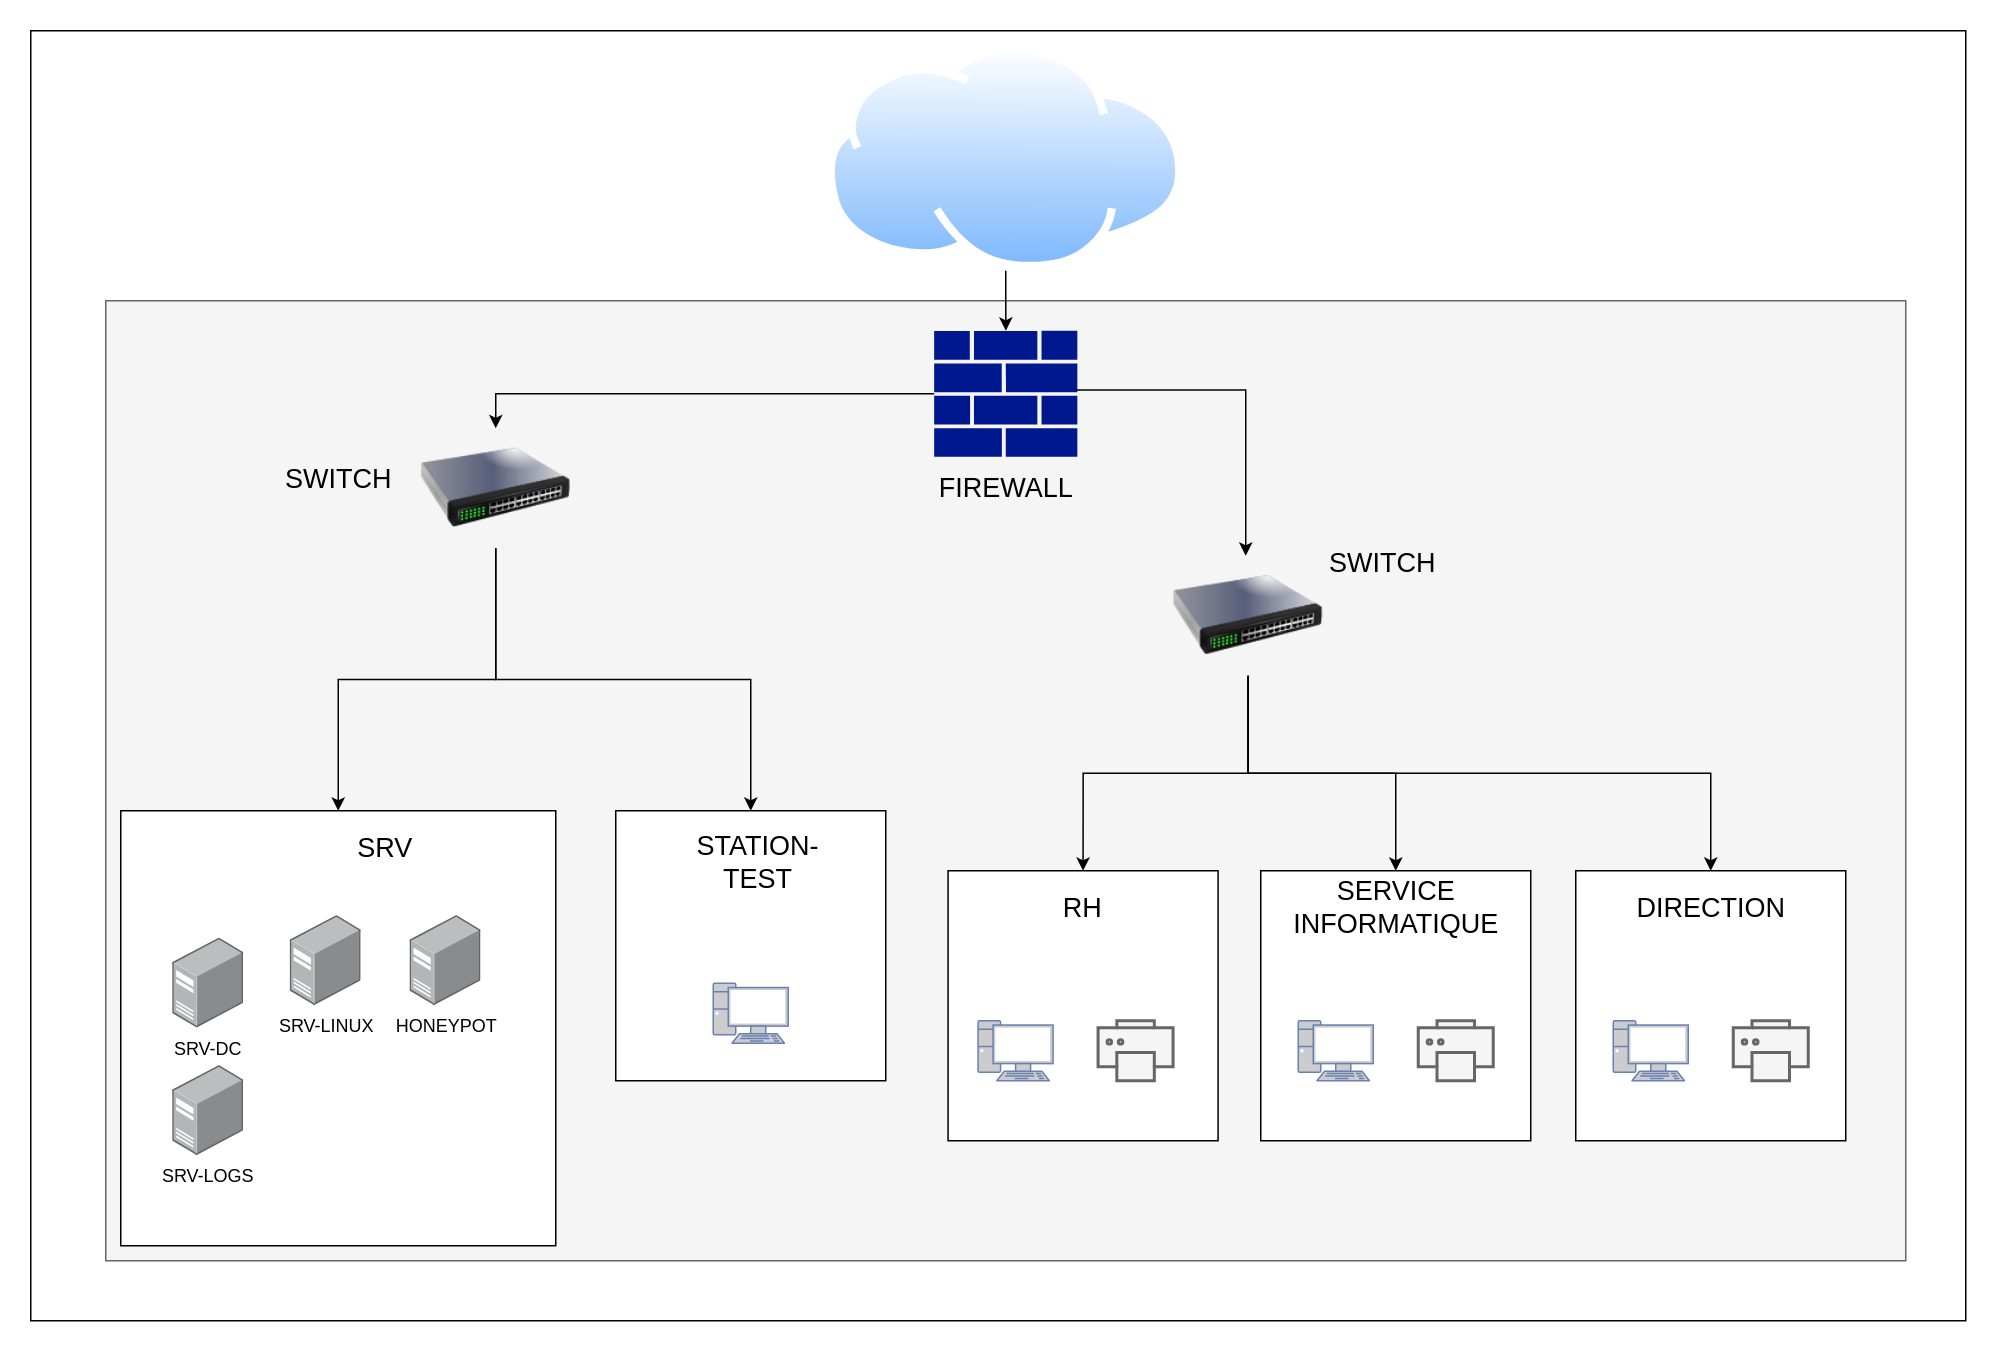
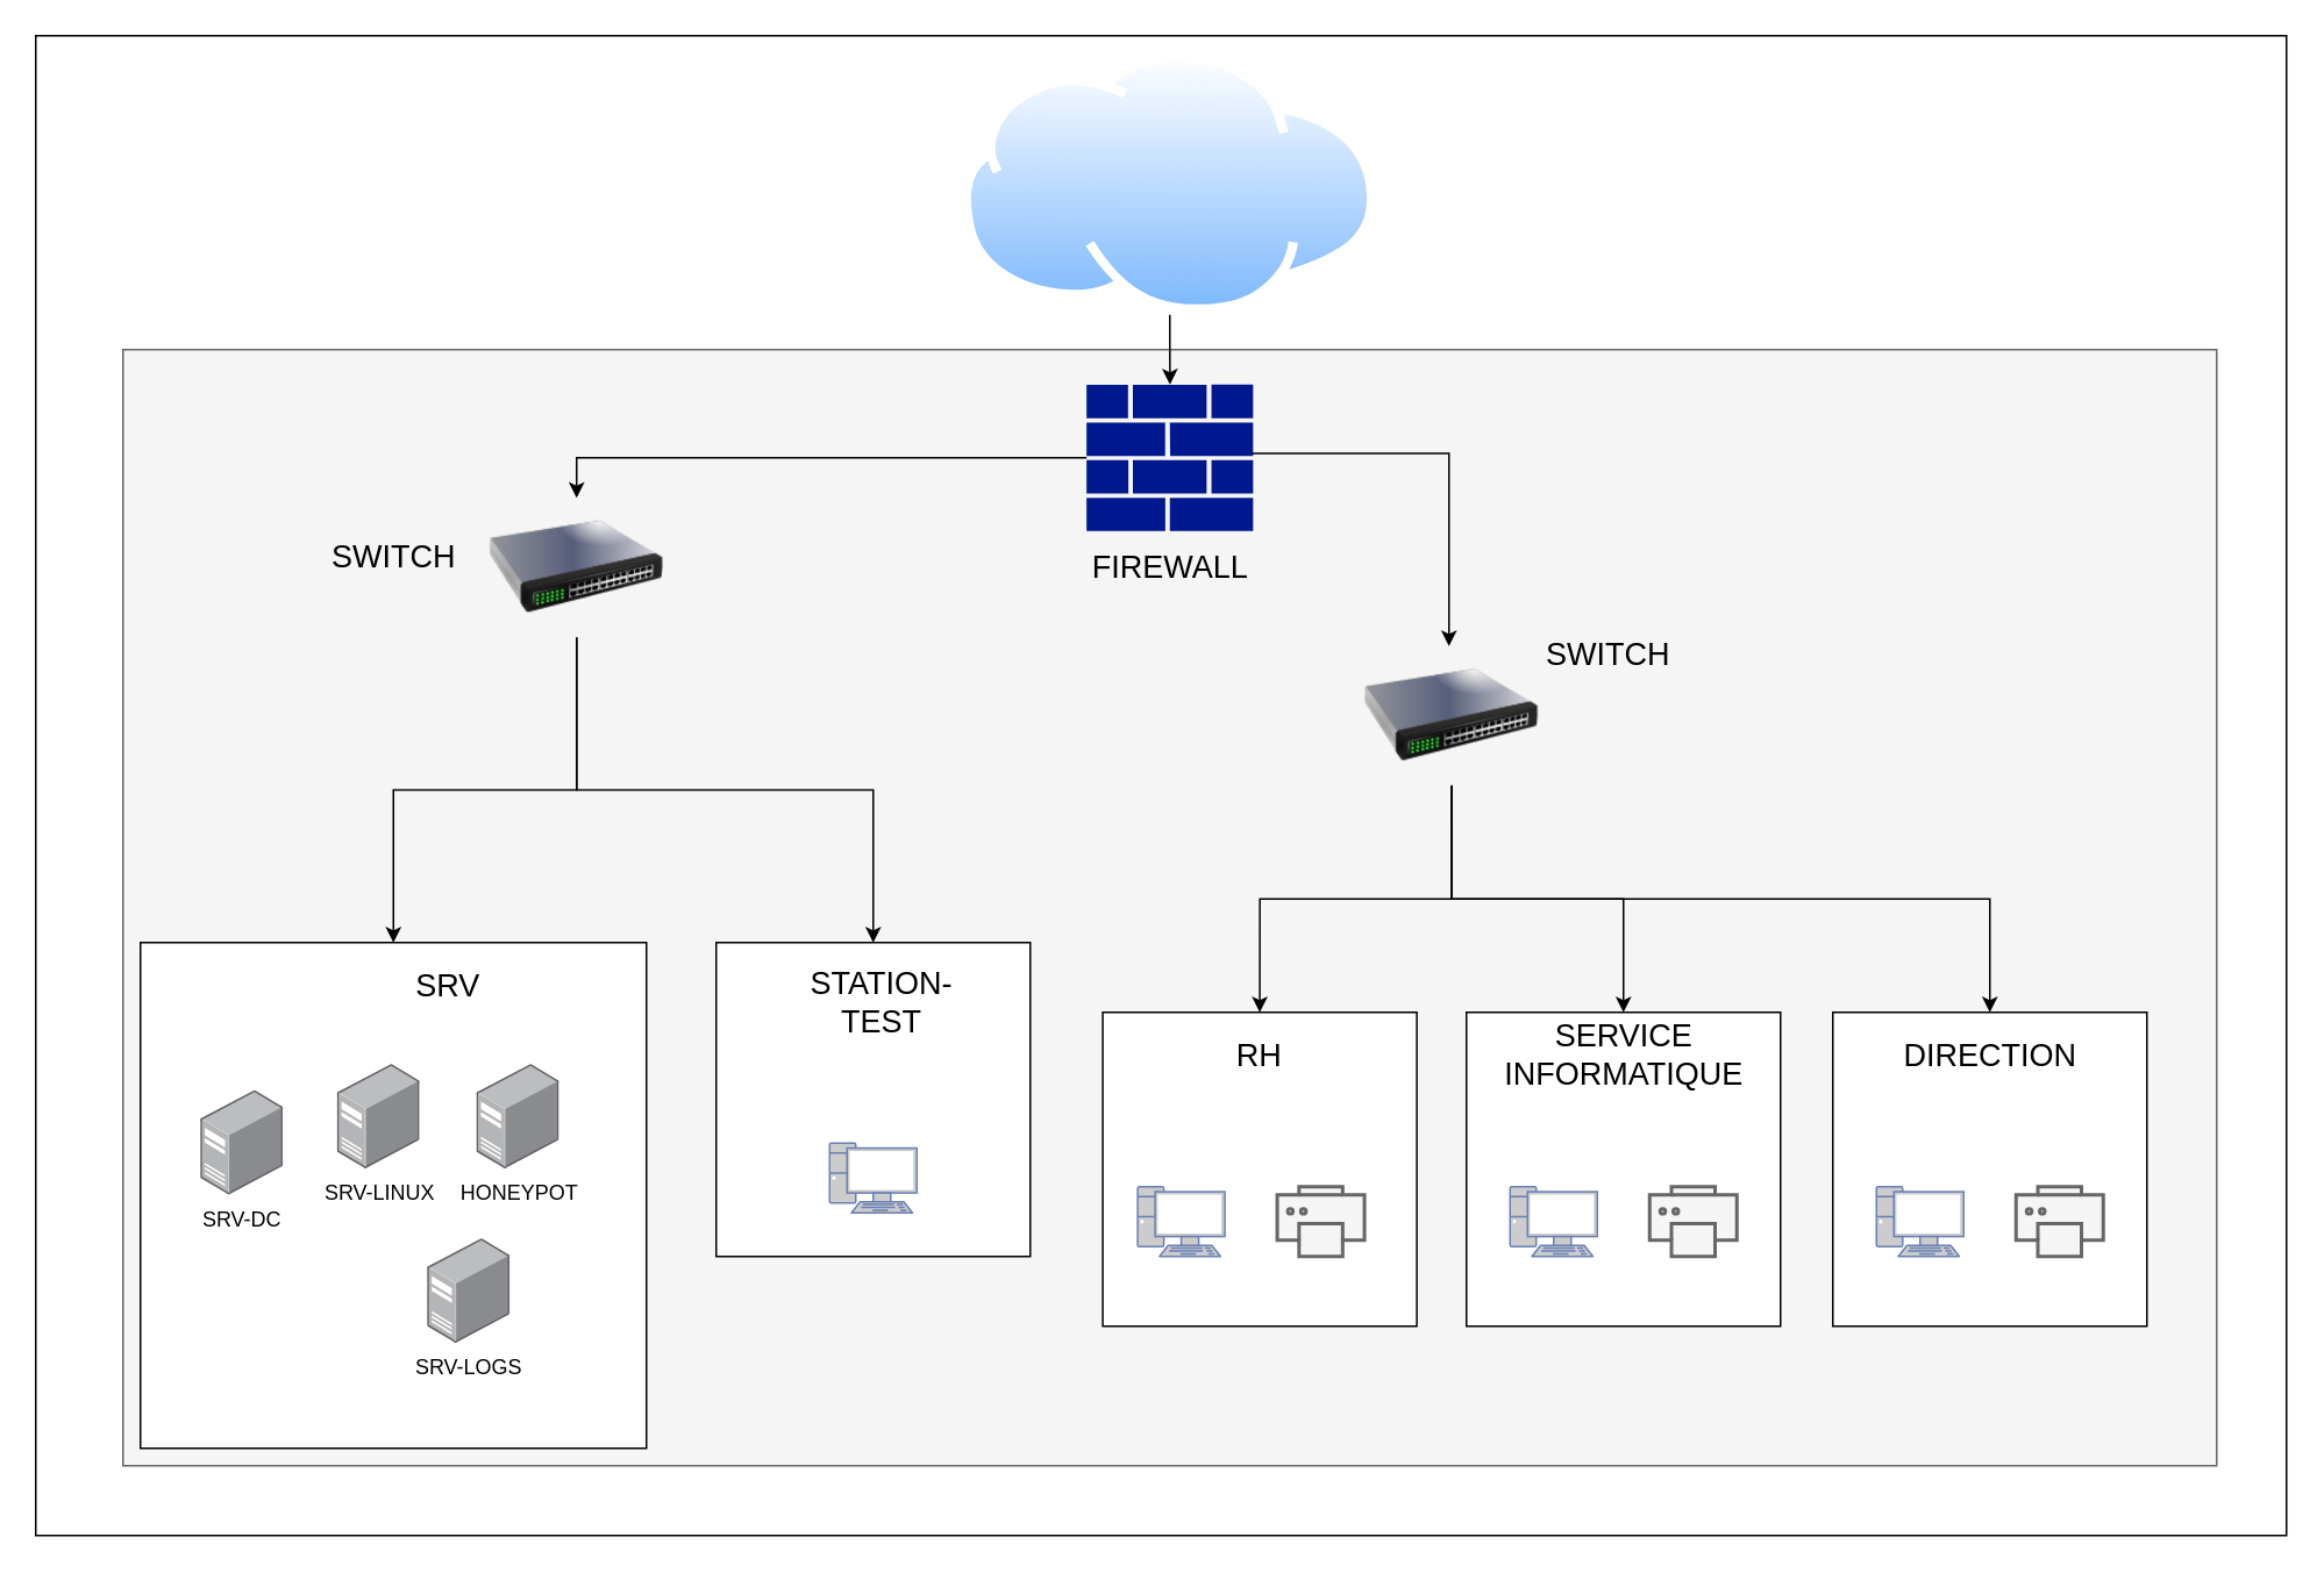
  <mxCell id="0" />
  <mxCell id="1" parent="0" />
  <mxCell id="2" value="" style="rounded=0;whiteSpace=wrap;html=1;" vertex="1" parent="1"><mxGeometry x="20" y="20" width="1290" height="860" as="geometry" /></mxCell>
  <mxCell id="3" value="" style="rounded=0;whiteSpace=wrap;html=1;fillColor=#f5f5f5;fontColor=#333333;strokeColor=#666666;" vertex="1" parent="1"><mxGeometry x="70" y="200" width="1200" height="640" as="geometry" /></mxCell>
  <mxCell id="4" style="edgeStyle=orthogonalEdgeStyle;rounded=0;orthogonalLoop=1;jettySize=auto;html=1;exitX=0.5;exitY=1;exitDx=0;exitDy=0;" edge="1" parent="1" source="5" target="11"><mxGeometry relative="1" as="geometry" /></mxCell>
  <mxCell id="5" value="" style="image;aspect=fixed;perimeter=ellipsePerimeter;html=1;align=center;shadow=0;dashed=0;spacingTop=3;image=img/lib/active_directory/internet_cloud.svg;" vertex="1" parent="1"><mxGeometry x="550.95" y="30" width="238.1" height="150" as="geometry" /></mxCell>
  <mxCell id="6" value="" style="whiteSpace=wrap;html=1;aspect=fixed;" vertex="1" parent="1"><mxGeometry x="80" y="540" width="290" height="290" as="geometry" /></mxCell>
  <mxCell id="7" value="" style="whiteSpace=wrap;html=1;aspect=fixed;" vertex="1" parent="1"><mxGeometry x="410" y="540" width="180" height="180" as="geometry" /></mxCell>
  <mxCell id="8" value="" style="whiteSpace=wrap;html=1;aspect=fixed;" vertex="1" parent="1"><mxGeometry x="631.55" y="580" width="180" height="180" as="geometry" /></mxCell>
  <mxCell id="9" value="" style="whiteSpace=wrap;html=1;aspect=fixed;" vertex="1" parent="1"><mxGeometry x="840" y="580" width="180" height="180" as="geometry" /></mxCell>
  <mxCell id="10" style="edgeStyle=orthogonalEdgeStyle;rounded=0;orthogonalLoop=1;jettySize=auto;html=1;exitX=0;exitY=0.5;exitDx=0;exitDy=0;exitPerimeter=0;entryX=0.5;entryY=0;entryDx=0;entryDy=0;" edge="1" parent="1" source="11" target="32"><mxGeometry relative="1" as="geometry" /></mxCell>
  <mxCell id="11" value="" style="sketch=0;aspect=fixed;pointerEvents=1;shadow=0;dashed=0;html=1;strokeColor=none;labelPosition=center;verticalLabelPosition=bottom;verticalAlign=top;align=center;fillColor=#00188D;shape=mxgraph.mscae.enterprise.firewall" vertex="1" parent="1"><mxGeometry x="622.27" y="220" width="95.45" height="84" as="geometry" /></mxCell>
  <mxCell id="12" style="edgeStyle=orthogonalEdgeStyle;rounded=0;orthogonalLoop=1;jettySize=auto;html=1;exitX=0.5;exitY=1;exitDx=0;exitDy=0;entryX=0.5;entryY=0;entryDx=0;entryDy=0;" edge="1" parent="1" source="15" target="8"><mxGeometry relative="1" as="geometry" /></mxCell>
  <mxCell id="13" style="edgeStyle=orthogonalEdgeStyle;rounded=0;orthogonalLoop=1;jettySize=auto;html=1;exitX=0.5;exitY=1;exitDx=0;exitDy=0;entryX=0.5;entryY=0;entryDx=0;entryDy=0;" edge="1" parent="1" source="15" target="27"><mxGeometry relative="1" as="geometry" /></mxCell>
  <mxCell id="14" style="edgeStyle=orthogonalEdgeStyle;rounded=0;orthogonalLoop=1;jettySize=auto;html=1;exitX=0.5;exitY=1;exitDx=0;exitDy=0;" edge="1" parent="1" source="15" target="9"><mxGeometry relative="1" as="geometry" /></mxCell>
  <mxCell id="15" value="" style="image;html=1;image=img/lib/clip_art/networking/Switch_128x128.png" vertex="1" parent="1"><mxGeometry x="781.55" y="370" width="100" height="80" as="geometry" /></mxCell>
  <mxCell id="16" value="" style="fontColor=#0066CC;verticalAlign=top;verticalLabelPosition=bottom;labelPosition=center;align=center;html=1;outlineConnect=0;fillColor=#CCCCCC;strokeColor=#6881B3;gradientColor=none;gradientDirection=north;strokeWidth=2;shape=mxgraph.networks.pc;" vertex="1" parent="1"><mxGeometry x="651.55" y="680" width="50" height="40" as="geometry" /></mxCell>
  <mxCell id="17" value="" style="html=1;verticalLabelPosition=bottom;align=center;labelBackgroundColor=#ffffff;verticalAlign=top;strokeWidth=2;strokeColor=#666666;shadow=0;dashed=0;shape=mxgraph.ios7.icons.printer;fillColor=#f5f5f5;fontColor=#333333;" vertex="1" parent="1"><mxGeometry x="731.55" y="680" width="50" height="40" as="geometry" /></mxCell>
  <mxCell id="18" value="" style="fontColor=#0066CC;verticalAlign=top;verticalLabelPosition=bottom;labelPosition=center;align=center;html=1;outlineConnect=0;fillColor=#CCCCCC;strokeColor=#6881B3;gradientColor=none;gradientDirection=north;strokeWidth=2;shape=mxgraph.networks.pc;" vertex="1" parent="1"><mxGeometry x="865" y="680" width="50" height="40" as="geometry" /></mxCell>
  <mxCell id="19" value="" style="html=1;verticalLabelPosition=bottom;align=center;labelBackgroundColor=#ffffff;verticalAlign=top;strokeWidth=2;strokeColor=#666666;shadow=0;dashed=0;shape=mxgraph.ios7.icons.printer;fillColor=#f5f5f5;fontColor=#333333;" vertex="1" parent="1"><mxGeometry x="945" y="680" width="50" height="40" as="geometry" /></mxCell>
  <mxCell id="20" value="" style="fontColor=#0066CC;verticalAlign=top;verticalLabelPosition=bottom;labelPosition=center;align=center;html=1;outlineConnect=0;fillColor=#CCCCCC;strokeColor=#6881B3;gradientColor=none;gradientDirection=north;strokeWidth=2;shape=mxgraph.networks.pc;" vertex="1" parent="1"><mxGeometry x="475" y="655" width="50" height="40" as="geometry" /></mxCell>
  <mxCell id="21" style="edgeStyle=orthogonalEdgeStyle;rounded=0;orthogonalLoop=1;jettySize=auto;html=1;exitX=0.992;exitY=0.47;exitDx=0;exitDy=0;exitPerimeter=0;" edge="1" parent="1" source="11" target="15"><mxGeometry relative="1" as="geometry"><mxPoint x="720" y="260" as="sourcePoint" /><mxPoint x="989" y="434" as="targetPoint" /><Array as="points"><mxPoint x="830" y="259" /></Array></mxGeometry></mxCell>
  <mxCell id="22" value="SRV-DC" style="image;points=[];aspect=fixed;html=1;align=center;shadow=0;dashed=0;image=img/lib/allied_telesis/computer_and_terminals/Server_Desktop.svg;" vertex="1" parent="1"><mxGeometry x="114.78" y="625" width="47.33" height="60" as="geometry" /></mxCell>
  <mxCell id="23" value="&lt;font style=&quot;font-size: 18px;&quot;&gt;SRV&lt;/font&gt;" style="text;html=1;align=center;verticalAlign=middle;whiteSpace=wrap;rounded=0;" vertex="1" parent="1"><mxGeometry x="218.11" y="550" width="76.89" height="30" as="geometry" /></mxCell>
  <mxCell id="24" value="&lt;span style=&quot;font-size: 18px;&quot;&gt;SWITCH&lt;/span&gt;" style="text;html=1;align=center;verticalAlign=middle;whiteSpace=wrap;rounded=0;" vertex="1" parent="1"><mxGeometry x="186.55" y="304" width="76.89" height="30" as="geometry" /></mxCell>
  <mxCell id="25" value="&lt;span style=&quot;font-size: 18px;&quot;&gt;SWITCH&lt;/span&gt;" style="text;html=1;align=center;verticalAlign=middle;whiteSpace=wrap;rounded=0;" vertex="1" parent="1"><mxGeometry x="883.11" y="360" width="76.89" height="30" as="geometry" /></mxCell>
  <mxCell id="26" value="&lt;span style=&quot;font-size: 18px;&quot;&gt;FIREWALL&lt;/span&gt;" style="text;html=1;align=center;verticalAlign=middle;whiteSpace=wrap;rounded=0;" vertex="1" parent="1"><mxGeometry x="631.55" y="310" width="76.89" height="30" as="geometry" /></mxCell>
  <mxCell id="27" value="" style="whiteSpace=wrap;html=1;aspect=fixed;" vertex="1" parent="1"><mxGeometry x="1050" y="580" width="180" height="180" as="geometry" /></mxCell>
  <mxCell id="28" value="" style="fontColor=#0066CC;verticalAlign=top;verticalLabelPosition=bottom;labelPosition=center;align=center;html=1;outlineConnect=0;fillColor=#CCCCCC;strokeColor=#6881B3;gradientColor=none;gradientDirection=north;strokeWidth=2;shape=mxgraph.networks.pc;" vertex="1" parent="1"><mxGeometry x="1075" y="680" width="50" height="40" as="geometry" /></mxCell>
  <mxCell id="29" value="" style="html=1;verticalLabelPosition=bottom;align=center;labelBackgroundColor=#ffffff;verticalAlign=top;strokeWidth=2;strokeColor=#666666;shadow=0;dashed=0;shape=mxgraph.ios7.icons.printer;fillColor=#f5f5f5;fontColor=#333333;" vertex="1" parent="1"><mxGeometry x="1155" y="680" width="50" height="40" as="geometry" /></mxCell>
  <mxCell id="30" style="edgeStyle=orthogonalEdgeStyle;rounded=0;orthogonalLoop=1;jettySize=auto;html=1;exitX=0.5;exitY=1;exitDx=0;exitDy=0;entryX=0.5;entryY=0;entryDx=0;entryDy=0;" edge="1" parent="1" source="32" target="6"><mxGeometry relative="1" as="geometry" /></mxCell>
  <mxCell id="31" style="edgeStyle=orthogonalEdgeStyle;rounded=0;orthogonalLoop=1;jettySize=auto;html=1;exitX=0.5;exitY=1;exitDx=0;exitDy=0;entryX=0.5;entryY=0;entryDx=0;entryDy=0;" edge="1" parent="1" source="32" target="7"><mxGeometry relative="1" as="geometry" /></mxCell>
  <mxCell id="32" value="" style="image;html=1;image=img/lib/clip_art/networking/Switch_128x128.png" vertex="1" parent="1"><mxGeometry x="280" y="285" width="100" height="80" as="geometry" /></mxCell>
  <mxCell id="33" value="&lt;span style=&quot;font-size: 18px;&quot;&gt;DIRECTION&lt;/span&gt;" style="text;html=1;align=center;verticalAlign=middle;whiteSpace=wrap;rounded=0;" vertex="1" parent="1"><mxGeometry x="1101.56" y="590" width="76.89" height="30" as="geometry" /></mxCell>
  <mxCell id="34" value="&lt;span style=&quot;font-size: 18px;&quot;&gt;SERVICE&lt;/span&gt;&lt;div&gt;&lt;span style=&quot;font-size: 18px;&quot;&gt;INFORMATIQUE&lt;/span&gt;&lt;/div&gt;" style="text;html=1;align=center;verticalAlign=middle;whiteSpace=wrap;rounded=0;" vertex="1" parent="1"><mxGeometry x="891.56" y="590" width="76.89" height="30" as="geometry" /></mxCell>
  <mxCell id="35" value="&lt;span style=&quot;font-size: 18px;&quot;&gt;R&lt;/span&gt;&lt;span style=&quot;color: rgba(0, 0, 0, 0); font-family: monospace; font-size: 0px; text-align: start; text-wrap: nowrap;&quot;&gt;%3CmxGraphModel%3E%3Croot%3E%3CmxCell%20id%3D%220%22%2F%3E%3CmxCell%20id%3D%221%22%20parent%3D%220%22%2F%3E%3CmxCell%20id%3D%222%22%20value%3D%22%26lt%3Bfont%20style%3D%26quot%3Bfont-size%3A%2018px%3B%26quot%3B%26gt%3BSRV%26lt%3B%2Ffont%26gt%3B%22%20style%3D%22text%3Bhtml%3D1%3Balign%3Dcenter%3BverticalAlign%3Dmiddle%3BwhiteSpace%3Dwrap%3Brounded%3D0%3B%22%20vertex%3D%221%22%20parent%3D%221%22%3E%3CmxGeometry%20x%3D%22-496.89%22%20y%3D%22590%22%20width%3D%2276.89%22%20height%3D%2230%22%20as%3D%22geometry%22%2F%3E%3C%2FmxCell%3E%3C%2Froot%3E%3C%2FmxGraphModel%3E&lt;/span&gt;&lt;span style=&quot;font-size: 18px;&quot;&gt;H&lt;/span&gt;&lt;span style=&quot;color: rgba(0, 0, 0, 0); font-family: monospace; font-size: 0px; text-align: start; text-wrap: nowrap;&quot;&gt;%3CmxGraphModel%3E%3Croot%3E%3CmxCell%20id%3D%220%22%2F%3E%3CmxCell%20id%3D%221%22%20parent%3D%220%22%2F%3E%3CmxCell%20id%3D%222%22%20value%3D%22%26lt%3Bfont%20style%3D%26quot%3Bfont-size%3A%2018px%3B%26quot%3B%26gt%3BSRV%26lt%3B%2Ffont%26gt%3B%22%20style%3D%22text%3Bhtml%3D1%3Balign%3Dcenter%3BverticalAlign%3Dmiddle%3BwhiteSpace%3Dwrap%3Brounded%3D0%3B%22%20vertex%3D%221%22%20parent%3D%221%22%3E%3CmxGeometry%20x%3D%22-496.89%22%20y%3D%22590%22%20width%3D%2276.89%22%20height%3D%2230%22%20as%3D%22geometry%22%2F%3E%3C%2FmxCell%3E%3C%2Froot%3E%3C%2FmxGraphModel%3E&lt;/span&gt;" style="text;html=1;align=center;verticalAlign=middle;whiteSpace=wrap;rounded=0;" vertex="1" parent="1"><mxGeometry x="683.11" y="590" width="76.89" height="30" as="geometry" /></mxCell>
  <mxCell id="36" value="&lt;span style=&quot;font-size: 18px;&quot;&gt;STATION-&lt;/span&gt;&lt;div&gt;&lt;span style=&quot;font-size: 18px;&quot;&gt;TEST&lt;/span&gt;&lt;/div&gt;" style="text;html=1;align=center;verticalAlign=middle;whiteSpace=wrap;rounded=0;" vertex="1" parent="1"><mxGeometry x="430" y="560" width="150" height="30" as="geometry" /></mxCell>
  <mxCell id="37" value="SRV-LINUX&lt;div&gt;&lt;br&gt;&lt;/div&gt;" style="image;points=[];aspect=fixed;html=1;align=center;shadow=0;dashed=0;image=img/lib/allied_telesis/computer_and_terminals/Server_Desktop.svg;" vertex="1" parent="1"><mxGeometry x="193.11" y="610" width="47.33" height="60" as="geometry" /></mxCell>
  <mxCell id="38" value="&lt;div&gt;HONEYPOT&lt;/div&gt;" style="image;points=[];aspect=fixed;html=1;align=center;shadow=0;dashed=0;image=img/lib/allied_telesis/computer_and_terminals/Server_Desktop.svg;" vertex="1" parent="1"><mxGeometry x="273" y="610" width="47.33" height="60" as="geometry" /></mxCell>
- <mxCell id="39" value="&lt;div&gt;SRV-LOGS&lt;/div&gt;&lt;div&gt;&lt;br&gt;&lt;/div&gt;" style="image;points=[];aspect=fixed;html=1;align=center;shadow=0;dashed=0;image=img/lib/allied_telesis/computer_and_terminals/Server_Desktop.svg;" vertex="1" parent="1"><mxGeometry x="114.78" y="710" width="47.33" height="60" as="geometry" /></mxCell>
+ <mxCell id="39" value="&lt;div&gt;SRV-LOGS&lt;/div&gt;&lt;div&gt;&lt;br&gt;&lt;/div&gt;" style="image;points=[];aspect=fixed;html=1;align=center;shadow=0;dashed=0;image=img/lib/allied_telesis/computer_and_terminals/Server_Desktop.svg;" vertex="1" parent="1"><mxGeometry x="244.78" y="710" width="47.33" height="60" as="geometry" /></mxCell>
